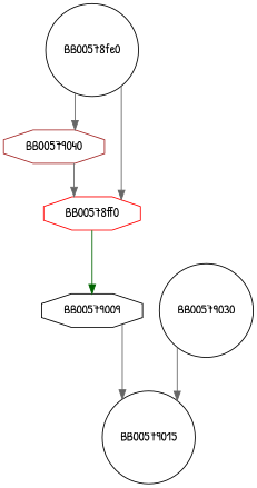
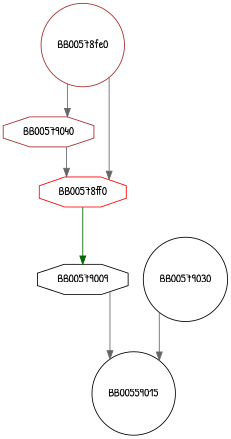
  digraph {
    fontname="Patrick Hand"
    splines=ortho
    node [color=black fontname="Patrick Hand" shape=circle]
    edge [color=gray40 fontname="Patrick Hand"]
-   BB00578fe0
+   BB00578fe0 [color=brown]
    BB00579040 [color=brown shape=octagon]
    BB00578ff0 [color=red shape=octagon]
    BB00579009 [shape=octagon]
-   BB00579015
+   BB00579015 [label=BB00559015]
    BB00579030
    BB00578fe0 -> BB00579040
    BB00578fe0 -> BB00578ff0
    BB00579040 -> BB00578ff0
    BB00578ff0 -> BB00579009 [color=darkgreen]
    BB00579009 -> BB00579015
    BB00579030 -> BB00579015
  }
